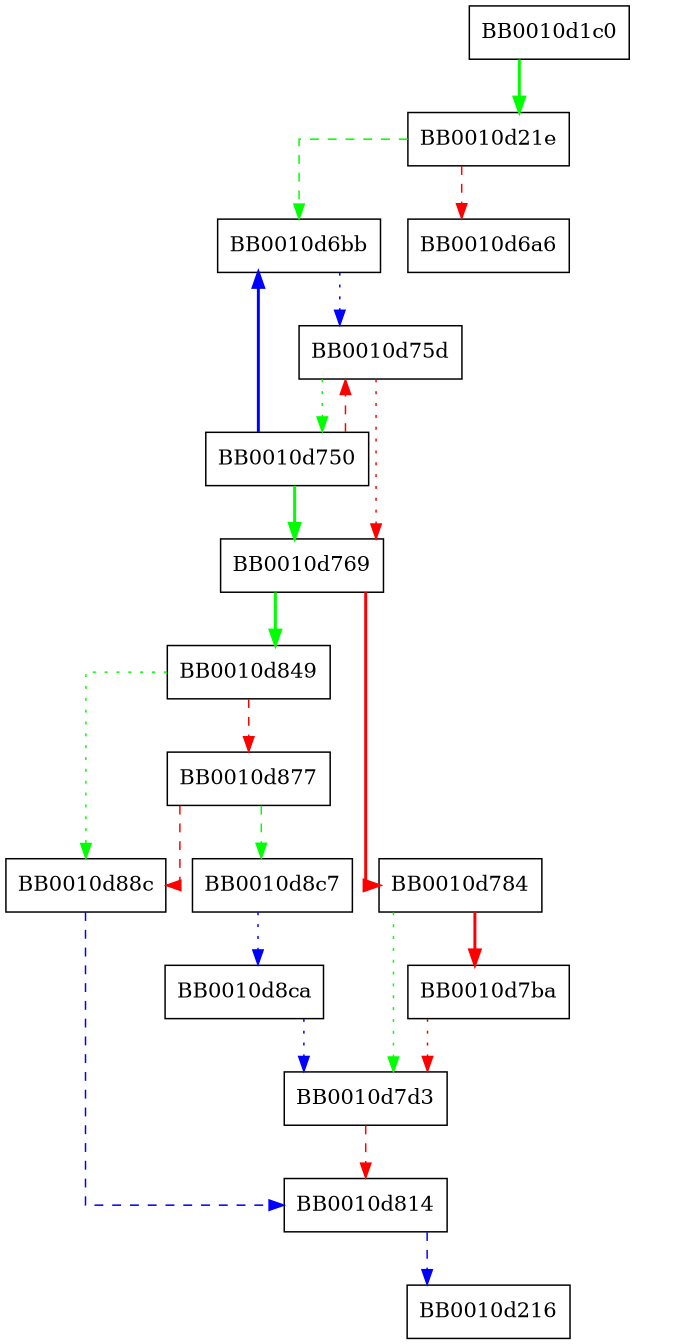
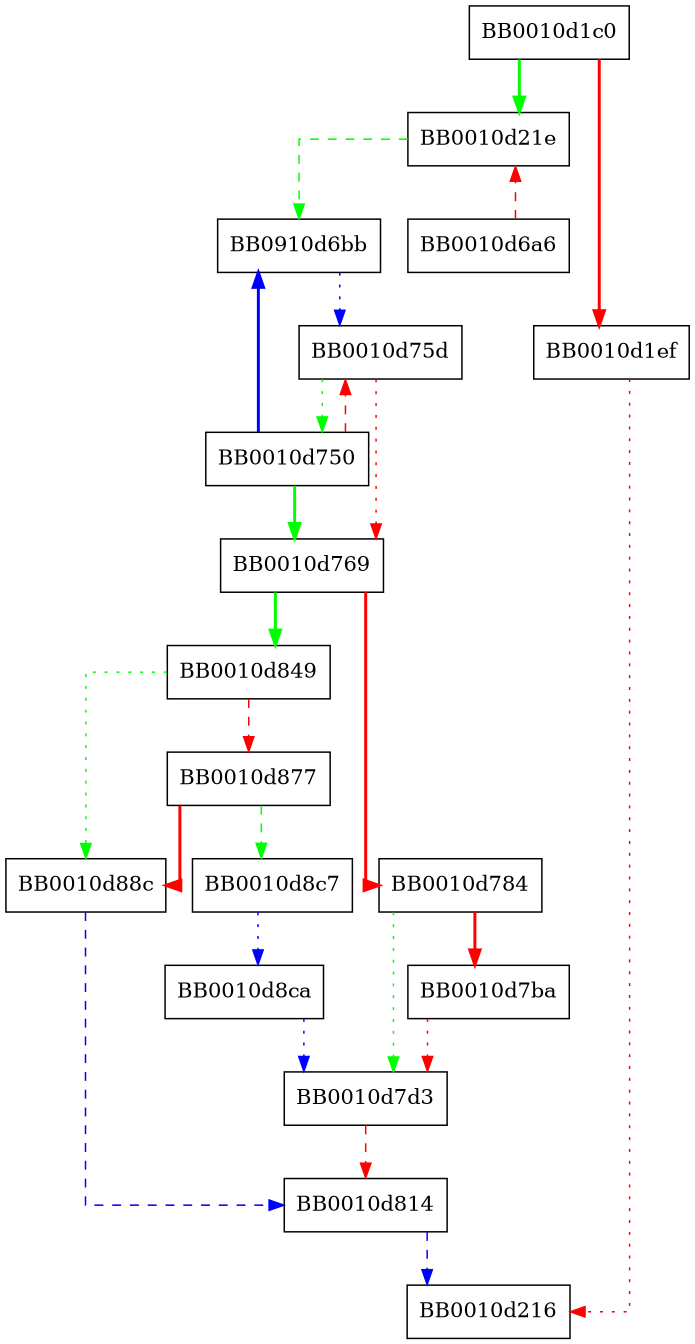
  digraph {
    splines=ortho
    node [shape=box]
    edge [color=red style=dashed]
    BB0010d1c0
    BB0010d21e
-   BB0010d6bb
+   BB0010d1ef
+   BB0010d6bb [label=BB0910d6bb]
    BB0010d6a6
    BB0010d216
    BB0010d75d
    BB0010d750
    BB0010d769
    n10 [label=BB0010d849]
    BB0010d784
    BB0010d88c
    BB0010d877
    BB0010d7d3
    BB0010d7ba
    BB0010d814
    BB0010d8c7
    BB0010d8ca
    BB0010d1c0 -> BB0010d21e [color=green style=bold]
+   BB0010d1c0 -> BB0010d1ef [style=bold]
    BB0010d21e -> BB0010d6bb [color=green]
-   BB0010d21e -> BB0010d6a6
+   BB0010d6a6 -> BB0010d21e
+   BB0010d1ef -> BB0010d216 [style=dotted]
    BB0010d6bb -> BB0010d75d [color=blue style=dotted]
    BB0010d75d -> BB0010d750 [color=green style=dotted]
    BB0010d75d -> BB0010d769 [style=dotted]
    BB0010d750 -> BB0010d6bb [color=blue style=bold]
    BB0010d750 -> BB0010d75d
    BB0010d750 -> BB0010d769 [color=green style=bold]
    BB0010d769 -> n10 [color=green style=bold]
    BB0010d769 -> BB0010d784 [style=bold]
    n10 -> BB0010d88c [color=green style=dotted]
    n10 -> BB0010d877
    BB0010d784 -> BB0010d7d3 [color=green style=dotted]
    BB0010d784 -> BB0010d7ba [style=bold]
    BB0010d88c -> BB0010d814 [color=blue]
-   BB0010d877 -> BB0010d88c
+   BB0010d877 -> BB0010d88c [style=bold]
    BB0010d877 -> BB0010d8c7 [color=green]
    BB0010d7d3 -> BB0010d814
    BB0010d7ba -> BB0010d7d3 [style=dotted]
    BB0010d814 -> BB0010d216 [color=blue]
    BB0010d8c7 -> BB0010d8ca [color=blue style=dotted]
    BB0010d8ca -> BB0010d7d3 [color=blue style=dotted]
  }
